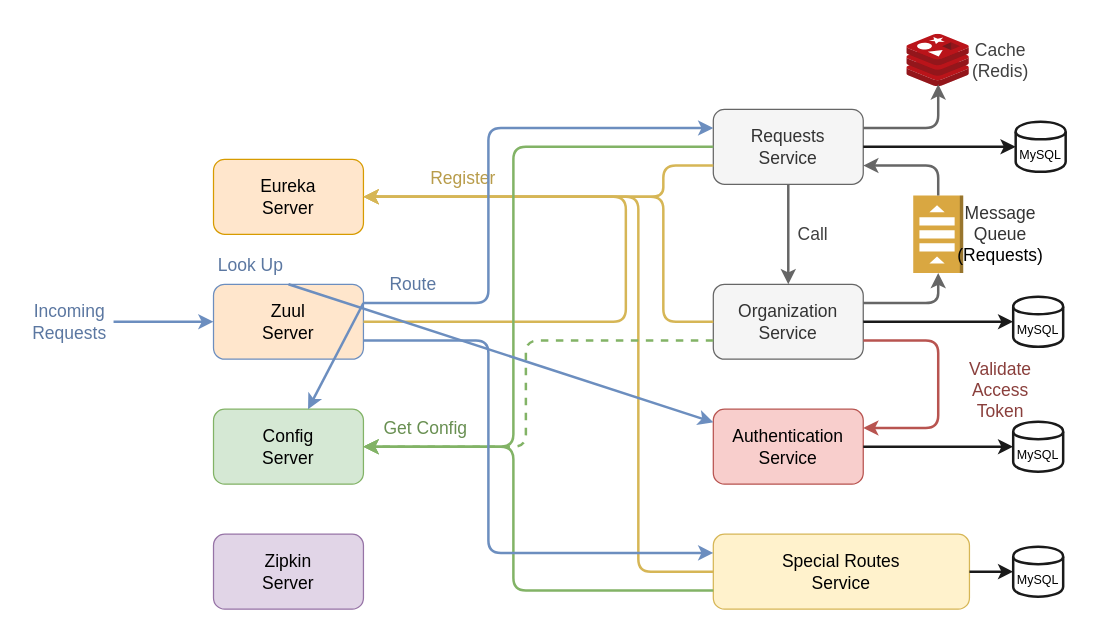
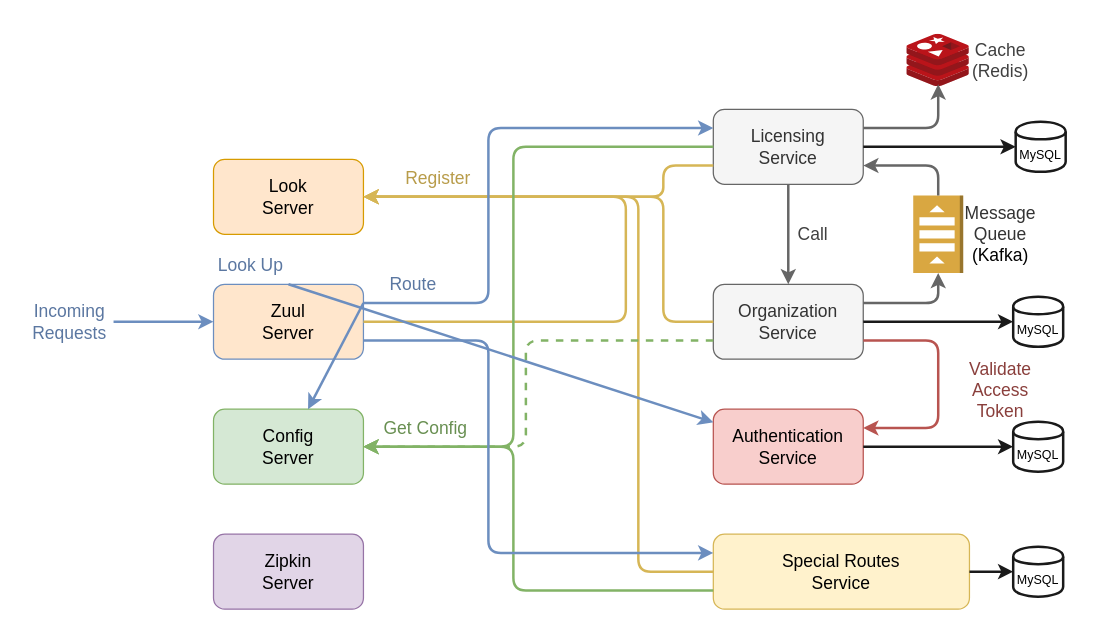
  <mxCell id="0" />
  <mxCell id="1" parent="0" />
- <mxCell id="2" value="&lt;font style=&quot;font-size: 14px&quot;&gt;Eureka&lt;br&gt;Server&lt;/font&gt;&lt;br&gt;" style="rounded=1;whiteSpace=wrap;html=1;fillColor=#ffe6cc;strokeColor=#d79b00;" parent="1" vertex="1"><mxGeometry x="170" y="127" width="120" height="60" as="geometry" /></mxCell>
+ <mxCell id="2" value="&lt;font style=&quot;font-size: 14px&quot;&gt;Look&lt;br&gt;Server&lt;/font&gt;&lt;br&gt;" style="rounded=1;whiteSpace=wrap;html=1;fillColor=#ffe6cc;strokeColor=#d79b00;" parent="1" vertex="1"><mxGeometry x="170" y="127" width="120" height="60" as="geometry" /></mxCell>
  <mxCell id="3" value="&lt;span style=&quot;font-size: 14px&quot;&gt;Zuul&lt;br&gt;Server&lt;br&gt;&lt;/span&gt;" style="rounded=1;whiteSpace=wrap;html=1;fillColor=#ffe6cc;strokeColor=#6c8ebf;" parent="1" vertex="1"><mxGeometry x="170" y="227" width="120" height="60" as="geometry" /></mxCell>
  <mxCell id="4" value="&lt;span style=&quot;font-size: 14px&quot;&gt;Config&lt;br&gt;Server&lt;br&gt;&lt;/span&gt;" style="rounded=1;whiteSpace=wrap;html=1;fillColor=#d5e8d4;strokeColor=#82b366;" parent="1" vertex="1"><mxGeometry x="170" y="327" width="120" height="60" as="geometry" /></mxCell>
  <mxCell id="5" value="&lt;span style=&quot;font-size: 14px&quot;&gt;Zipkin&lt;br&gt;Server&lt;br&gt;&lt;/span&gt;" style="rounded=1;whiteSpace=wrap;html=1;fillColor=#e1d5e7;strokeColor=#9673a6;" parent="1" vertex="1"><mxGeometry x="170" y="427" width="120" height="60" as="geometry" /></mxCell>
- <mxCell id="6" value="&lt;font style=&quot;font-size: 14px&quot;&gt;Requests&lt;br&gt;Service&lt;/font&gt;&lt;br&gt;" style="rounded=1;whiteSpace=wrap;html=1;fillColor=#f5f5f5;strokeColor=#666666;fontColor=#333333;" parent="1" vertex="1"><mxGeometry x="570" y="87" width="120" height="60" as="geometry" /></mxCell>
+ <mxCell id="6" value="&lt;font style=&quot;font-size: 14px&quot;&gt;Licensing&lt;br&gt;Service&lt;/font&gt;&lt;br&gt;" style="rounded=1;whiteSpace=wrap;html=1;fillColor=#f5f5f5;strokeColor=#666666;fontColor=#333333;" parent="1" vertex="1"><mxGeometry x="570" y="87" width="120" height="60" as="geometry" /></mxCell>
  <mxCell id="7" value="&lt;span style=&quot;font-size: 14px&quot;&gt;Organization&lt;br&gt;Service&lt;br&gt;&lt;/span&gt;" style="rounded=1;whiteSpace=wrap;html=1;fillColor=#f5f5f5;strokeColor=#666666;fontColor=#333333;" parent="1" vertex="1"><mxGeometry x="570" y="227" width="120" height="60" as="geometry" /></mxCell>
  <mxCell id="8" value="&lt;span style=&quot;font-size: 14px&quot;&gt;Authentication&lt;br&gt;Service&lt;br&gt;&lt;/span&gt;" style="rounded=1;whiteSpace=wrap;html=1;fillColor=#f8cecc;strokeColor=#b85450;" parent="1" vertex="1"><mxGeometry x="570" y="327" width="120" height="60" as="geometry" /></mxCell>
  <mxCell id="9" value="&lt;span style=&quot;font-size: 14px&quot;&gt;Special Routes&lt;br&gt;Service&lt;br&gt;&lt;/span&gt;" style="rounded=1;whiteSpace=wrap;html=1;fillColor=#fff2cc;strokeColor=#d6b656;" parent="1" vertex="1"><mxGeometry x="570" y="427" width="205" height="60" as="geometry" /></mxCell>
  <mxCell id="10" value="" style="endArrow=classic;html=1;entryX=1;entryY=0.5;entryDx=0;entryDy=0;fillColor=#fff2cc;strokeColor=#d6b656;strokeWidth=2;exitX=0;exitY=0.75;exitDx=0;exitDy=0;" parent="1" source="6" target="2" edge="1"><mxGeometry width="50" height="50" relative="1" as="geometry"><mxPoint x="570" y="157" as="sourcePoint" /><mxPoint x="220" y="507" as="targetPoint" /><Array as="points"><mxPoint x="530" y="132" /><mxPoint x="530" y="157" /></Array></mxGeometry></mxCell>
  <mxCell id="11" value="" style="endArrow=classic;html=1;fillColor=#fff2cc;strokeColor=#d6b656;strokeWidth=2;entryX=1;entryY=0.5;entryDx=0;entryDy=0;exitX=0;exitY=0.5;exitDx=0;exitDy=0;" parent="1" source="7" target="2" edge="1"><mxGeometry width="50" height="50" relative="1" as="geometry"><mxPoint x="460" y="127" as="sourcePoint" /><mxPoint x="340" y="107" as="targetPoint" /><Array as="points"><mxPoint x="530" y="257" /><mxPoint x="530" y="157" /></Array></mxGeometry></mxCell>
  <mxCell id="12" value="" style="endArrow=classic;html=1;fillColor=#fff2cc;strokeColor=#d6b656;strokeWidth=2;entryX=1;entryY=0.5;entryDx=0;entryDy=0;exitX=0;exitY=0.5;exitDx=0;exitDy=0;" parent="1" source="9" target="2" edge="1"><mxGeometry width="50" height="50" relative="1" as="geometry"><mxPoint x="520" y="397" as="sourcePoint" /><mxPoint x="240" y="297" as="targetPoint" /><Array as="points"><mxPoint x="510" y="457" /><mxPoint x="510" y="157" /></Array></mxGeometry></mxCell>
  <mxCell id="13" value="" style="endArrow=classic;html=1;exitX=1;exitY=0.5;exitDx=0;exitDy=0;fillColor=#fff2cc;strokeColor=#d6b656;strokeWidth=2;" parent="1" source="3" edge="1"><mxGeometry width="50" height="50" relative="1" as="geometry"><mxPoint x="430" y="247" as="sourcePoint" /><mxPoint x="290" y="157" as="targetPoint" /><Array as="points"><mxPoint x="500" y="257" /><mxPoint x="500" y="157" /></Array></mxGeometry></mxCell>
- <mxCell id="14" value="&lt;font style=&quot;font-size: 14px&quot; color=&quot;#b89c4a&quot;&gt;Register&lt;/font&gt;" style="text;html=1;strokeColor=none;fillColor=none;align=center;verticalAlign=middle;whiteSpace=wrap;rounded=0;" parent="1" vertex="1"><mxGeometry x="340" y="127" width="60" height="30" as="geometry" /></mxCell>
+ <mxCell id="14" value="&lt;font style=&quot;font-size: 14px&quot; color=&quot;#b89c4a&quot;&gt;Register&lt;/font&gt;" style="text;html=1;strokeColor=none;fillColor=none;align=center;verticalAlign=middle;whiteSpace=wrap;rounded=0;" parent="1" vertex="1"><mxGeometry x="320" y="127" width="60" height="30" as="geometry" /></mxCell>
  <mxCell id="15" value="" style="endArrow=classic;html=1;exitX=0;exitY=0.5;exitDx=0;exitDy=0;fillColor=#d5e8d4;strokeColor=#82b366;strokeWidth=2;entryX=0;entryY=1;entryDx=0;entryDy=0;entryPerimeter=0;" parent="1" source="6" target="18" edge="1"><mxGeometry width="50" height="50" relative="1" as="geometry"><mxPoint x="580" y="167" as="sourcePoint" /><mxPoint x="410" y="77" as="targetPoint" /><Array as="points"><mxPoint x="410" y="117" /><mxPoint x="410" y="357" /></Array></mxGeometry></mxCell>
  <mxCell id="16" value="" style="endArrow=classic;html=1;exitX=0;exitY=0.75;exitDx=0;exitDy=0;fillColor=#d5e8d4;strokeColor=#82b366;strokeWidth=2;entryX=1;entryY=0.5;entryDx=0;entryDy=0;dashed=1;" parent="1" source="7" target="4" edge="1"><mxGeometry width="50" height="50" relative="1" as="geometry"><mxPoint x="360" y="417" as="sourcePoint" /><mxPoint x="330" y="447" as="targetPoint" /><Array as="points"><mxPoint x="420" y="272" /><mxPoint x="420" y="357" /></Array></mxGeometry></mxCell>
  <mxCell id="17" value="" style="endArrow=classic;html=1;fillColor=#d5e8d4;strokeColor=#82b366;strokeWidth=2;exitX=0;exitY=0.75;exitDx=0;exitDy=0;entryX=1;entryY=0.5;entryDx=0;entryDy=0;" parent="1" source="9" target="4" edge="1"><mxGeometry width="50" height="50" relative="1" as="geometry"><mxPoint x="290" y="357" as="sourcePoint" /><mxPoint x="380" y="567" as="targetPoint" /><Array as="points"><mxPoint x="410" y="472" /><mxPoint x="410" y="357" /></Array></mxGeometry></mxCell>
  <mxCell id="18" value="&lt;span style=&quot;font-size: 14px&quot;&gt;&lt;font color=&quot;#688f51&quot;&gt;Get Config&lt;/font&gt;&lt;/span&gt;" style="text;html=1;strokeColor=none;fillColor=none;align=center;verticalAlign=middle;whiteSpace=wrap;rounded=0;" parent="1" vertex="1"><mxGeometry x="290" y="327" width="100" height="30" as="geometry" /></mxCell>
  <mxCell id="19" value="" style="endArrow=classic;html=1;entryX=1;entryY=0.25;entryDx=0;entryDy=0;exitX=1;exitY=0.75;exitDx=0;exitDy=0;fillColor=#f8cecc;strokeColor=#b85450;strokeWidth=2;" parent="1" source="7" target="8" edge="1"><mxGeometry width="50" height="50" relative="1" as="geometry"><mxPoint x="350" y="607" as="sourcePoint" /><mxPoint x="70" y="607" as="targetPoint" /><Array as="points"><mxPoint x="750" y="272" /><mxPoint x="750" y="342" /></Array></mxGeometry></mxCell>
  <mxCell id="20" value="&lt;span style=&quot;font-size: 14px&quot;&gt;&lt;font color=&quot;#8a3f3c&quot;&gt;Validate&lt;br&gt;Access&lt;br&gt;Token&lt;/font&gt;&lt;br&gt;&lt;/span&gt;" style="text;html=1;strokeColor=none;fillColor=none;align=center;verticalAlign=middle;whiteSpace=wrap;rounded=0;" parent="1" vertex="1"><mxGeometry x="768" y="287" width="64" height="50" as="geometry" /></mxCell>
  <mxCell id="21" value="" style="endArrow=classic;html=1;entryX=0;entryY=0.25;entryDx=0;entryDy=0;exitX=1;exitY=0.25;exitDx=0;exitDy=0;fillColor=#dae8fc;strokeColor=#6c8ebf;strokeWidth=2;" parent="1" source="3" target="6" edge="1"><mxGeometry width="50" height="50" relative="1" as="geometry"><mxPoint x="380" y="517" as="sourcePoint" /><mxPoint x="100" y="517" as="targetPoint" /><Array as="points"><mxPoint x="390" y="242" /><mxPoint x="390" y="102" /></Array></mxGeometry></mxCell>
  <mxCell id="22" value="" style="endArrow=classic;html=1;exitX=1;exitY=0.25;exitDx=0;exitDy=0;fillColor=#dae8fc;strokeColor=#6c8ebf;strokeWidth=2;" parent="1" source="3" target="4" edge="1"><mxGeometry width="50" height="50" relative="1" as="geometry"><mxPoint x="360" y="547" as="sourcePoint" /><mxPoint x="80" y="547" as="targetPoint" /></mxGeometry></mxCell>
  <mxCell id="23" value="&lt;span style=&quot;font-size: 14px&quot;&gt;&lt;font color=&quot;#5b77a1&quot;&gt;Route&lt;/font&gt;&lt;/span&gt;" style="text;html=1;strokeColor=none;fillColor=none;align=center;verticalAlign=middle;whiteSpace=wrap;rounded=0;" parent="1" vertex="1"><mxGeometry x="300" y="212" width="60" height="30" as="geometry" /></mxCell>
  <mxCell id="24" value="" style="endArrow=classic;html=1;entryX=0;entryY=0.5;entryDx=0;entryDy=0;fillColor=#dae8fc;strokeColor=#6c8ebf;strokeWidth=2;" parent="1" target="3" edge="1"><mxGeometry width="50" height="50" relative="1" as="geometry"><mxPoint x="90" y="257" as="sourcePoint" /><mxPoint x="580" y="617" as="targetPoint" /></mxGeometry></mxCell>
  <mxCell id="25" value="" style="endArrow=classic;html=1;fillColor=#dae8fc;strokeColor=#6c8ebf;strokeWidth=2;exitX=0.5;exitY=0;exitDx=0;exitDy=0;" parent="1" source="3" target="8" edge="1"><mxGeometry width="50" height="50" relative="1" as="geometry"><mxPoint x="80" y="357" as="sourcePoint" /><mxPoint x="200" y="357" as="targetPoint" /></mxGeometry></mxCell>
  <mxCell id="26" value="&lt;font color=&quot;#5b77a1&quot;&gt;&lt;span style=&quot;font-size: 14px&quot;&gt;Look Up&lt;/span&gt;&lt;/font&gt;" style="text;html=1;strokeColor=none;fillColor=none;align=center;verticalAlign=middle;whiteSpace=wrap;rounded=0;" parent="1" vertex="1"><mxGeometry x="170" y="197" width="60" height="30" as="geometry" /></mxCell>
  <mxCell id="27" value="" style="endArrow=classic;html=1;entryX=0;entryY=0.25;entryDx=0;entryDy=0;fillColor=#dae8fc;strokeColor=#6c8ebf;strokeWidth=2;exitX=1;exitY=0.75;exitDx=0;exitDy=0;" parent="1" source="3" target="9" edge="1"><mxGeometry width="50" height="50" relative="1" as="geometry"><mxPoint x="70" y="357" as="sourcePoint" /><mxPoint x="150" y="357" as="targetPoint" /><Array as="points"><mxPoint x="390" y="272" /><mxPoint x="390" y="442" /></Array></mxGeometry></mxCell>
  <mxCell id="28" value="&lt;font color=&quot;#5b77a1&quot;&gt;&lt;span style=&quot;font-size: 14px&quot;&gt;Incoming&lt;br&gt;Requests&lt;br&gt;&lt;/span&gt;&lt;/font&gt;" style="text;html=1;strokeColor=none;fillColor=none;align=center;verticalAlign=middle;whiteSpace=wrap;rounded=0;" parent="1" vertex="1"><mxGeometry x="20" y="237" width="70" height="40" as="geometry" /></mxCell>
  <mxCell id="29" value="" style="outlineConnect=0;dashed=0;verticalLabelPosition=bottom;verticalAlign=top;align=center;html=1;shape=mxgraph.aws3.queue;fillColor=#D9A741;gradientColor=none;rotation=-90;" vertex="1" parent="1"><mxGeometry x="719" y="167" width="62" height="40" as="geometry" /></mxCell>
  <mxCell id="30" value="" style="endArrow=classic;html=1;entryX=0;entryY=0.5;entryDx=0;entryDy=0;fillColor=#f5f5f5;strokeColor=#666666;strokeWidth=2;exitX=1;exitY=0.25;exitDx=0;exitDy=0;entryPerimeter=0;" edge="1" parent="1" source="7" target="29"><mxGeometry width="50" height="50" relative="1" as="geometry"><mxPoint x="741" y="241.5" as="sourcePoint" /><mxPoint x="821" y="241.5" as="targetPoint" /><Array as="points"><mxPoint x="750" y="242" /></Array></mxGeometry></mxCell>
  <mxCell id="31" value="" style="endArrow=classic;html=1;entryX=1;entryY=0.75;entryDx=0;entryDy=0;strokeWidth=2;exitX=1;exitY=0.5;exitDx=0;exitDy=0;exitPerimeter=0;fillColor=#f5f5f5;strokeColor=#666666;" edge="1" parent="1" source="29" target="6"><mxGeometry width="50" height="50" relative="1" as="geometry"><mxPoint x="700" y="252" as="sourcePoint" /><mxPoint x="760" y="228" as="targetPoint" /><Array as="points"><mxPoint x="750" y="132" /></Array></mxGeometry></mxCell>
- <mxCell id="32" value="&lt;span style=&quot;font-size: 14px&quot;&gt;&lt;font color=&quot;#333333&quot;&gt;Message&lt;br&gt;Queue&lt;br&gt;&lt;/font&gt;(Requests)&lt;br&gt;&lt;/span&gt;" style="text;html=1;strokeColor=none;fillColor=none;align=center;verticalAlign=middle;whiteSpace=wrap;rounded=0;" vertex="1" parent="1"><mxGeometry x="770" y="159.5" width="60" height="55" as="geometry" /></mxCell>
+ <mxCell id="32" value="&lt;span style=&quot;font-size: 14px&quot;&gt;&lt;font color=&quot;#333333&quot;&gt;Message&lt;br&gt;Queue&lt;br&gt;&lt;/font&gt;(Kafka)&lt;br&gt;&lt;/span&gt;" style="text;html=1;strokeColor=none;fillColor=none;align=center;verticalAlign=middle;whiteSpace=wrap;rounded=0;" vertex="1" parent="1"><mxGeometry x="770" y="159.5" width="60" height="55" as="geometry" /></mxCell>
  <mxCell id="33" value="" style="aspect=fixed;html=1;perimeter=none;align=center;shadow=0;dashed=0;image;fontSize=12;image=img/lib/mscae/Cache_Redis_Product.svg;" vertex="1" parent="1"><mxGeometry x="725" y="27" width="50" height="42" as="geometry" /></mxCell>
  <mxCell id="34" value="" style="endArrow=classic;html=1;strokeWidth=2;exitX=1;exitY=0.25;exitDx=0;exitDy=0;fillColor=#f5f5f5;strokeColor=#666666;" edge="1" parent="1" source="6"><mxGeometry width="50" height="50" relative="1" as="geometry"><mxPoint x="930" y="167" as="sourcePoint" /><mxPoint x="750" y="67" as="targetPoint" /><Array as="points"><mxPoint x="750" y="102" /></Array></mxGeometry></mxCell>
  <mxCell id="35" value="&lt;span style=&quot;font-size: 14px&quot;&gt;&lt;font color=&quot;#404040&quot;&gt;Cache&lt;br&gt;(Redis)&lt;/font&gt;&lt;br&gt;&lt;/span&gt;" style="text;html=1;strokeColor=none;fillColor=none;align=center;verticalAlign=middle;whiteSpace=wrap;rounded=0;" vertex="1" parent="1"><mxGeometry x="770" y="20.5" width="60" height="55" as="geometry" /></mxCell>
  <mxCell id="36" value="" style="endArrow=classic;html=1;entryX=0.5;entryY=0;entryDx=0;entryDy=0;strokeWidth=2;exitX=0.5;exitY=1;exitDx=0;exitDy=0;fillColor=#f5f5f5;strokeColor=#666666;" edge="1" parent="1" source="6" target="7"><mxGeometry width="50" height="50" relative="1" as="geometry"><mxPoint x="970" y="167" as="sourcePoint" /><mxPoint x="910" y="143" as="targetPoint" /><Array as="points" /></mxGeometry></mxCell>
  <mxCell id="37" value="&lt;font style=&quot;font-size: 10px&quot;&gt;MySQL&lt;/font&gt;" style="shape=cylinder;whiteSpace=wrap;html=1;boundedLbl=1;backgroundOutline=1;strokeColor=#1A1A1A;strokeWidth=2;" vertex="1" parent="1"><mxGeometry x="812" y="97" width="40" height="40" as="geometry" /></mxCell>
  <mxCell id="38" value="" style="endArrow=classic;html=1;entryX=0;entryY=0.5;entryDx=0;entryDy=0;fillColor=#dae8fc;strokeColor=#1A1A1A;strokeWidth=2;exitX=1;exitY=0.5;exitDx=0;exitDy=0;" edge="1" parent="1" source="6" target="37"><mxGeometry width="50" height="50" relative="1" as="geometry"><mxPoint x="970" y="267" as="sourcePoint" /><mxPoint x="1050" y="267" as="targetPoint" /></mxGeometry></mxCell>
  <mxCell id="39" value="&lt;font style=&quot;font-size: 10px&quot;&gt;MySQL&lt;/font&gt;" style="shape=cylinder;whiteSpace=wrap;html=1;boundedLbl=1;backgroundOutline=1;strokeColor=#1A1A1A;strokeWidth=2;" vertex="1" parent="1"><mxGeometry x="810" y="237" width="40" height="40" as="geometry" /></mxCell>
  <mxCell id="40" value="" style="endArrow=classic;html=1;entryX=0;entryY=0.5;entryDx=0;entryDy=0;fillColor=#dae8fc;strokeColor=#1A1A1A;strokeWidth=2;exitX=1;exitY=0.5;exitDx=0;exitDy=0;" edge="1" parent="1" source="7" target="39"><mxGeometry width="50" height="50" relative="1" as="geometry"><mxPoint x="980" y="207" as="sourcePoint" /><mxPoint x="1102" y="207" as="targetPoint" /></mxGeometry></mxCell>
  <mxCell id="41" value="&lt;font style=&quot;font-size: 10px&quot;&gt;MySQL&lt;/font&gt;" style="shape=cylinder;whiteSpace=wrap;html=1;boundedLbl=1;backgroundOutline=1;strokeColor=#1A1A1A;strokeWidth=2;" vertex="1" parent="1"><mxGeometry x="810" y="337" width="40" height="40" as="geometry" /></mxCell>
  <mxCell id="42" value="&lt;font style=&quot;font-size: 10px&quot;&gt;MySQL&lt;/font&gt;" style="shape=cylinder;whiteSpace=wrap;html=1;boundedLbl=1;backgroundOutline=1;strokeColor=#1A1A1A;strokeWidth=2;" vertex="1" parent="1"><mxGeometry x="810" y="437" width="40" height="40" as="geometry" /></mxCell>
  <mxCell id="43" value="" style="endArrow=classic;html=1;entryX=0;entryY=0.5;entryDx=0;entryDy=0;fillColor=#dae8fc;strokeColor=#1A1A1A;strokeWidth=2;exitX=1;exitY=0.5;exitDx=0;exitDy=0;" edge="1" parent="1" source="8" target="41"><mxGeometry width="50" height="50" relative="1" as="geometry"><mxPoint x="1050" y="287" as="sourcePoint" /><mxPoint x="1170" y="287" as="targetPoint" /></mxGeometry></mxCell>
  <mxCell id="44" value="" style="endArrow=classic;html=1;entryX=0;entryY=0.5;entryDx=0;entryDy=0;fillColor=#dae8fc;strokeColor=#1A1A1A;strokeWidth=2;exitX=1;exitY=0.5;exitDx=0;exitDy=0;" edge="1" parent="1" source="9" target="42"><mxGeometry width="50" height="50" relative="1" as="geometry"><mxPoint x="750" y="397" as="sourcePoint" /><mxPoint x="870" y="397" as="targetPoint" /></mxGeometry></mxCell>
  <mxCell id="45" value="&lt;span style=&quot;font-size: 14px&quot;&gt;&lt;font color=&quot;#404040&quot;&gt;Call&lt;/font&gt;&lt;br&gt;&lt;/span&gt;" style="text;html=1;strokeColor=none;fillColor=none;align=center;verticalAlign=middle;whiteSpace=wrap;rounded=0;" vertex="1" parent="1"><mxGeometry x="630" y="174.5" width="40" height="25" as="geometry" /></mxCell>
